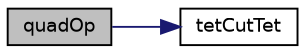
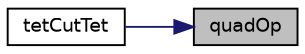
  digraph {
    rankdir=LR
    node [color=black fontname=Helvetica fontsize=10 shape=record]
    n1 [fillcolor=grey75 fontcolor=black height=0.2 label=quadOp style=filled width=0.4]
    n2 [height=0.2 label=tetCutTet width=0.4]
-   n1 -> n2 [color=midnightblue fontname=Helvetica fontsize=10 labelfontname=Helvetica labelfontsize=10 style=solid]
+   n2 -> n1 [color=midnightblue fontname=Helvetica fontsize=10 labelfontname=Helvetica labelfontsize=10 style=solid]
  }
